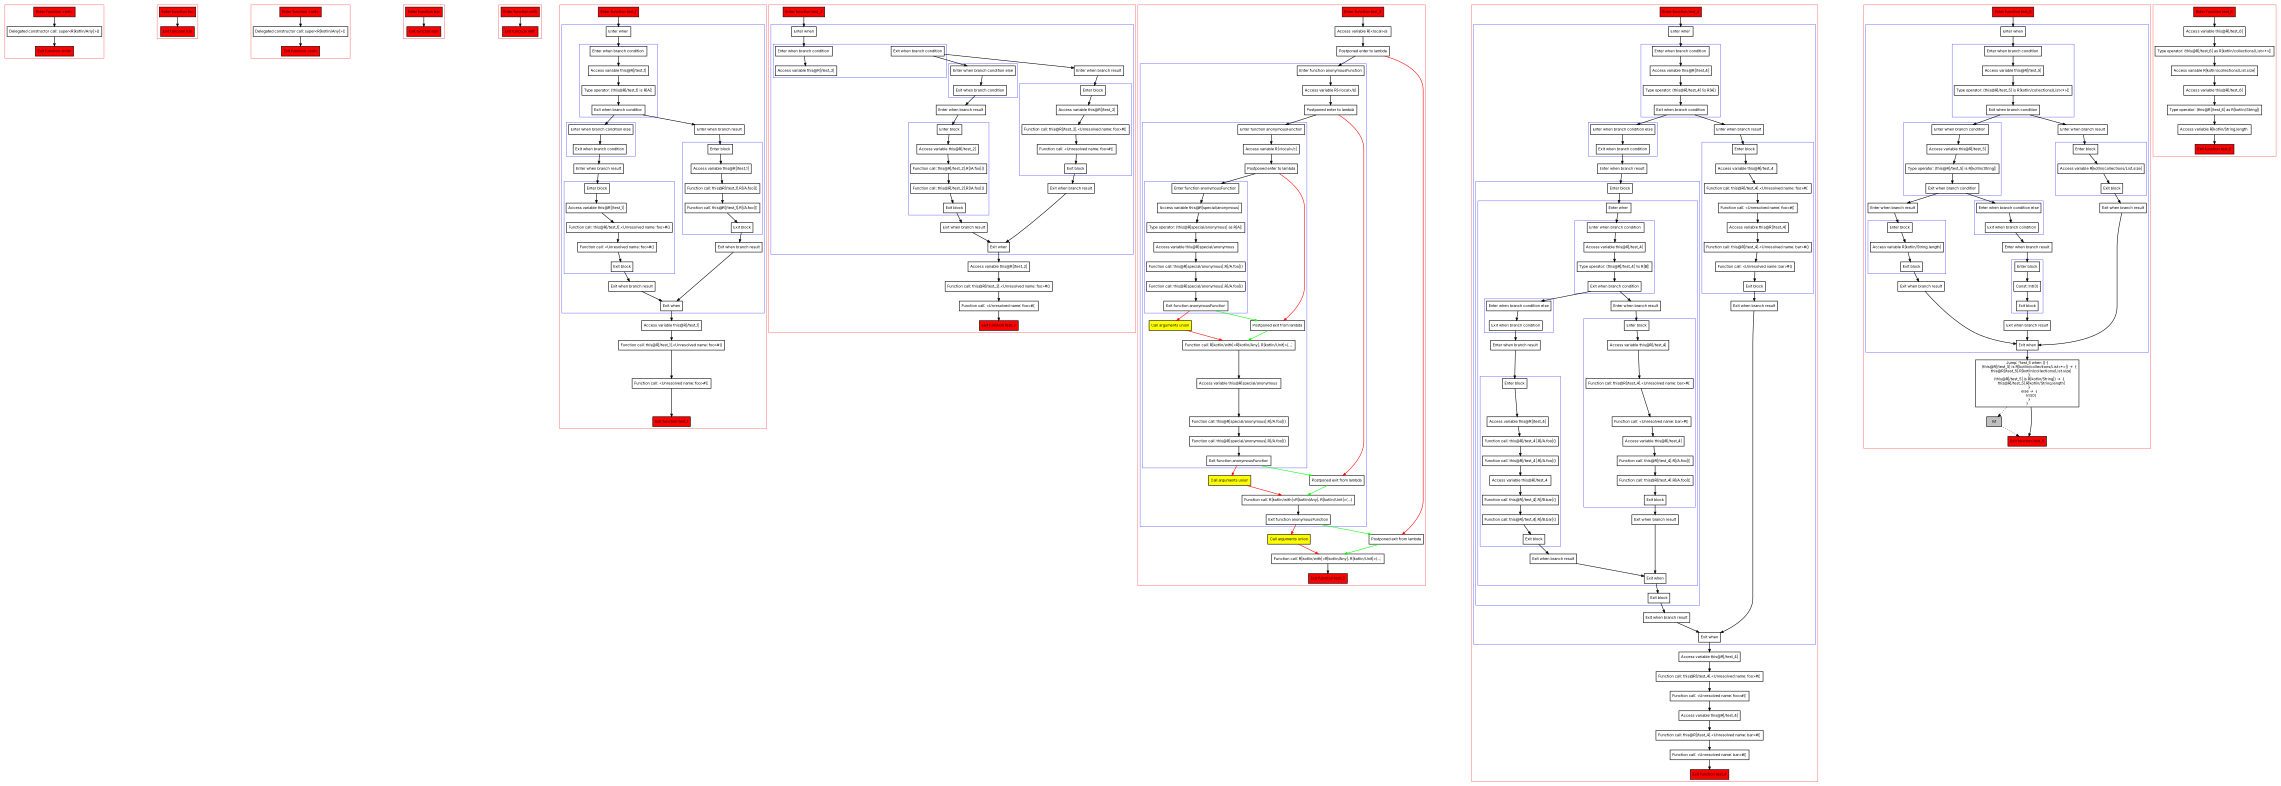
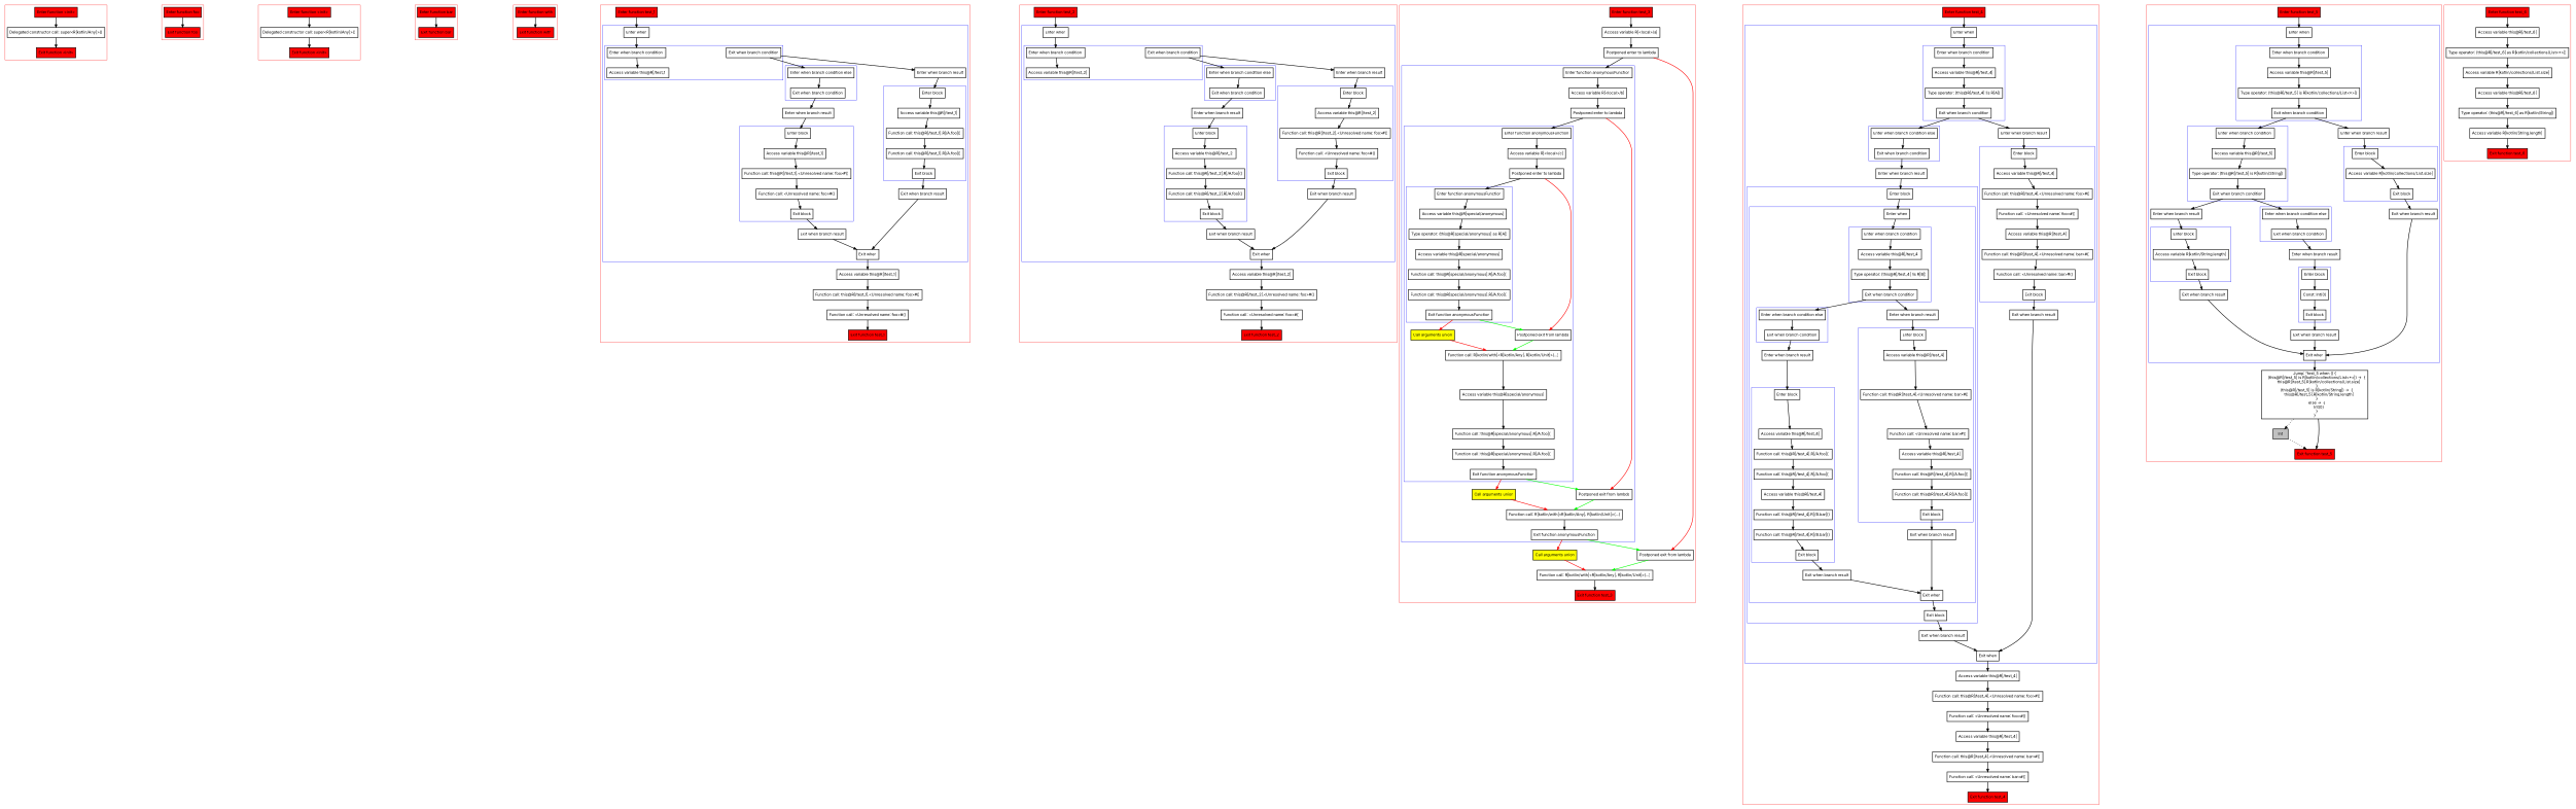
  digraph {
    fontname=Inter
    nodesep=3
    node [fontname=Inter penwidth=2 shape=box]
    edge [fontname=Inter penwidth=2]
    n1 [fillcolor=red label="Enter function <init>" style=filled]
    n2 [label="Delegated constructor call: super<R|kotlin/Any|>()"]
    n3 [fillcolor=red label="Exit function <init>" style=filled]
    n4 [fillcolor=red label="Enter function foo" style=filled]
    n5 [fillcolor=red label="Exit function foo" style=filled]
    n6 [fillcolor=red label="Enter function <init>" style=filled]
    n7 [label="Delegated constructor call: super<R|kotlin/Any|>()"]
    n8 [fillcolor=red label="Exit function <init>" style=filled]
    n9 [fillcolor=red label="Enter function bar" style=filled]
    n10 [fillcolor=red label="Exit function bar" style=filled]
    n11 [fillcolor=red label="Enter function with" style=filled]
    n12 [fillcolor=red label="Exit function with" style=filled]
    n13 [label="Enter when branch condition "]
    n14 [label="Access variable this@R|/test_1|"]
-   n15 [label="Type operator: (this@R|/test_1| is R|A|)"]
    n16 [label="Exit when branch condition"]
    n17 [label="Enter when branch condition else"]
    n18 [label="Exit when branch condition"]
    n19 [label="Enter block"]
    n20 [label="Access variable this@R|/test_1|"]
    n21 [label="Function call: this@R|/test_1|.<Unresolved name: foo>#()"]
    n22 [label="Function call: <Unresolved name: foo>#()"]
    n23 [label="Exit block"]
    n24 [label="Enter block"]
    n25 [label="Access variable this@R|/test_1|"]
    n26 [label="Function call: this@R|/test_1|.R|/A.foo|()"]
    n27 [label="Function call: this@R|/test_1|.R|/A.foo|()"]
    n28 [label="Exit block"]
    n29 [label="Enter when"]
    n30 [label="Enter when branch result"]
    n31 [label="Exit when branch result"]
    n32 [label="Enter when branch result"]
    n33 [label="Exit when branch result"]
    n34 [label="Exit when"]
    n35 [fillcolor=red label="Enter function test_1" style=filled]
    n36 [label="Access variable this@R|/test_1|"]
    n37 [label="Function call: this@R|/test_1|.<Unresolved name: foo>#()"]
    n38 [label="Function call: <Unresolved name: foo>#()"]
    n39 [fillcolor=red label="Exit function test_1" style=filled]
    n40 [label="Enter when branch condition "]
    n41 [label="Access variable this@R|/test_2|"]
    n42 [label="Exit when branch condition"]
    n43 [label="Enter when branch condition else"]
    n44 [label="Exit when branch condition"]
    n45 [label="Enter block"]
    n46 [label="Access variable this@R|/test_2|"]
    n47 [label="Function call: this@R|/test_2|.R|/A.foo|()"]
    n48 [label="Function call: this@R|/test_2|.R|/A.foo|()"]
    n49 [label="Exit block"]
    n50 [label="Enter block"]
    n51 [label="Access variable this@R|/test_2|"]
    n52 [label="Function call: this@R|/test_2|.<Unresolved name: foo>#()"]
    n53 [label="Function call: <Unresolved name: foo>#()"]
    n54 [label="Exit block"]
    n55 [label="Enter when"]
    n56 [label="Enter when branch result"]
    n57 [label="Exit when branch result"]
    n58 [label="Enter when branch result"]
    n59 [label="Exit when branch result"]
    n60 [label="Exit when"]
    n61 [fillcolor=red label="Enter function test_2" style=filled]
    n62 [label="Access variable this@R|/test_2|"]
    n63 [label="Function call: this@R|/test_2|.<Unresolved name: foo>#()"]
    n64 [label="Function call: <Unresolved name: foo>#()"]
    n65 [fillcolor=red label="Exit function test_2" style=filled]
    n66 [label="Enter function anonymousFunction"]
    n67 [label="Access variable this@R|special/anonymous|"]
    n68 [label="Type operator: (this@R|special/anonymous| as R|A|)"]
    n69 [label="Access variable this@R|special/anonymous|"]
    n70 [label="Function call: this@R|special/anonymous|.R|/A.foo|()"]
    n71 [label="Function call: this@R|special/anonymous|.R|/A.foo|()"]
    n72 [label="Exit function anonymousFunction"]
    n73 [label="Enter function anonymousFunction"]
    n74 [label="Access variable R|<local>/c|"]
    n75 [label="Postponed enter to lambda"]
    n76 [fillcolor=yellow label="Call arguments union" style=filled]
    n77 [label="Postponed exit from lambda"]
    n78 [label="Function call: R|kotlin/with|<R|kotlin/Any|, R|kotlin/Unit|>(...)"]
    n79 [label="Access variable this@R|special/anonymous|"]
    n80 [label="Function call: this@R|special/anonymous|.R|/A.foo|()"]
    n81 [label="Function call: this@R|special/anonymous|.R|/A.foo|()"]
    n82 [label="Exit function anonymousFunction"]
    n83 [label="Enter function anonymousFunction"]
    n84 [label="Access variable R|<local>/b|"]
    n85 [label="Postponed enter to lambda"]
    n86 [fillcolor=yellow label="Call arguments union" style=filled]
    n87 [label="Postponed exit from lambda"]
    n88 [label="Function call: R|kotlin/with|<R|kotlin/Any|, R|kotlin/Unit|>(...)"]
    n89 [label="Exit function anonymousFunction"]
    n90 [fillcolor=red label="Enter function test_3" style=filled]
    n91 [label="Access variable R|<local>/a|"]
    n92 [label="Postponed enter to lambda"]
    n93 [fillcolor=yellow label="Call arguments union" style=filled]
    n94 [label="Postponed exit from lambda"]
    n95 [label="Function call: R|kotlin/with|<R|kotlin/Any|, R|kotlin/Unit|>(...)"]
    n96 [fillcolor=red label="Exit function test_3" style=filled]
    n97 [label="Enter when branch condition "]
    n98 [label="Access variable this@R|/test_4|"]
    n99 [label="Type operator: (this@R|/test_4| !is R|A|)"]
    n100 [label="Exit when branch condition"]
    n101 [label="Enter when branch condition else"]
    n102 [label="Exit when branch condition"]
    n103 [label="Enter when branch condition else"]
    n104 [label="Exit when branch condition"]
    n105 [label="Enter when branch condition "]
    n106 [label="Access variable this@R|/test_4|"]
    n107 [label="Type operator: (this@R|/test_4| !is R|B|)"]
    n108 [label="Exit when branch condition"]
    n109 [label="Enter block"]
    n110 [label="Access variable this@R|/test_4|"]
    n111 [label="Function call: this@R|/test_4|.R|/A.foo|()"]
    n112 [label="Function call: this@R|/test_4|.R|/A.foo|()"]
    n113 [label="Access variable this@R|/test_4|"]
    n114 [label="Function call: this@R|/test_4|.R|/B.bar|()"]
    n115 [label="Function call: this@R|/test_4|.R|/B.bar|()"]
    n116 [label="Exit block"]
    n117 [label="Enter block"]
    n118 [label="Access variable this@R|/test_4|"]
    n119 [label="Function call: this@R|/test_4|.<Unresolved name: bar>#()"]
    n120 [label="Function call: <Unresolved name: bar>#()"]
    n121 [label="Access variable this@R|/test_4|"]
    n122 [label="Function call: this@R|/test_4|.R|/A.foo|()"]
    n123 [label="Function call: this@R|/test_4|.R|/A.foo|()"]
    n124 [label="Exit block"]
    n125 [label="Enter when"]
    n126 [label="Enter when branch result"]
    n127 [label="Exit when branch result"]
    n128 [label="Enter when branch result"]
    n129 [label="Exit when branch result"]
    n130 [label="Exit when"]
    n131 [label="Enter block"]
    n132 [label="Exit block"]
    n133 [label="Enter block"]
    n134 [label="Access variable this@R|/test_4|"]
    n135 [label="Function call: this@R|/test_4|.<Unresolved name: foo>#()"]
    n136 [label="Function call: <Unresolved name: foo>#()"]
    n137 [label="Access variable this@R|/test_4|"]
    n138 [label="Function call: this@R|/test_4|.<Unresolved name: bar>#()"]
    n139 [label="Function call: <Unresolved name: bar>#()"]
    n140 [label="Exit block"]
    n141 [label="Enter when"]
    n142 [label="Enter when branch result"]
    n143 [label="Exit when branch result"]
    n144 [label="Enter when branch result"]
    n145 [label="Exit when branch result"]
    n146 [label="Exit when"]
    n147 [fillcolor=red label="Enter function test_4" style=filled]
    n148 [label="Access variable this@R|/test_4|"]
    n149 [label="Function call: this@R|/test_4|.<Unresolved name: foo>#()"]
    n150 [label="Function call: <Unresolved name: foo>#()"]
    n151 [label="Access variable this@R|/test_4|"]
    n152 [label="Function call: this@R|/test_4|.<Unresolved name: bar>#()"]
    n153 [label="Function call: <Unresolved name: bar>#()"]
    n154 [fillcolor=red label="Exit function test_4" style=filled]
    n155 [label="Enter when branch condition "]
    n156 [label="Access variable this@R|/test_5|"]
    n157 [label="Type operator: (this@R|/test_5| is R|kotlin/collections/List<*>|)"]
    n158 [label="Exit when branch condition"]
    n159 [label="Enter when branch condition "]
    n160 [label="Access variable this@R|/test_5|"]
    n161 [label="Type operator: (this@R|/test_5| is R|kotlin/String|)"]
    n162 [label="Exit when branch condition"]
    n163 [label="Enter when branch condition else"]
    n164 [label="Exit when branch condition"]
    n165 [label="Enter block"]
    n166 [label="Const: Int(0)"]
    n167 [label="Exit block"]
    n168 [label="Enter block"]
    n169 [label="Access variable R|kotlin/String.length|"]
    n170 [label="Exit block"]
    n171 [label="Enter block"]
    n172 [label="Access variable R|kotlin/collections/List.size|"]
    n173 [label="Exit block"]
    n174 [label="Enter when"]
    n175 [label="Enter when branch result"]
    n176 [label="Exit when branch result"]
    n177 [label="Enter when branch result"]
    n178 [label="Exit when branch result"]
    n179 [label="Enter when branch result"]
    n180 [label="Exit when branch result"]
    n181 [label="Exit when"]
    n182 [fillcolor=red label="Enter function test_5" style=filled]
    n183 [label="Jump: ^test_5 when () {\n    (this@R|/test_5| is R|kotlin/collections/List<*>|) ->  {\n        this@R|/test_5|.R|kotlin/collections/List.size|\n    }\n    (this@R|/test_5| is R|kotlin/String|) ->  {\n        this@R|/test_5|.R|kotlin/String.length|\n    }\n    else ->  {\n        Int(0)\n    }\n}\n"]
    n184 [fillcolor=gray label=Int style=filled]
    n185 [fillcolor=red label="Exit function test_5" style=filled]
    n186 [fillcolor=red label="Enter function test_6" style=filled]
    n187 [label="Access variable this@R|/test_6|"]
    n188 [label="Type operator: (this@R|/test_6| as R|kotlin/collections/List<*>|)"]
    n189 [label="Access variable R|kotlin/collections/List.size|"]
    n190 [label="Access variable this@R|/test_6|"]
    n191 [label="Type operator: (this@R|/test_6| as R|kotlin/String|)"]
    n192 [label="Access variable R|kotlin/String.length|"]
    n193 [fillcolor=red label="Exit function test_6" style=filled]
    subgraph cluster_1 {
      color=red
      n1
      n2
      n3
    }
    subgraph cluster_2 {
      color=red
      n4
      n5
    }
    subgraph cluster_3 {
      color=red
      n6
      n7
      n8
    }
    subgraph cluster_4 {
      color=red
      n9
      n10
    }
    subgraph cluster_5 {
      color=red
      n11
      n12
    }
    subgraph cluster_6 {
      color=red
      n35
      n36
      n37
      n38
      n39
      subgraph cluster_7 {
        color=blue
        n29
        n30
        n31
        n32
        n33
        n34
        subgraph cluster_8 {
          color=blue
          n13
          n14
-         n15
          n16
        }
        subgraph cluster_9 {
          color=blue
          n17
          n18
        }
        subgraph cluster_10 {
          color=blue
          n19
          n20
          n21
          n22
          n23
        }
        subgraph cluster_11 {
          color=blue
          n24
          n25
          n26
          n27
          n28
        }
      }
    }
    subgraph cluster_12 {
      color=red
      n61
      n62
      n63
      n64
      n65
      subgraph cluster_13 {
        color=blue
        n55
        n56
        n57
        n58
        n59
        n60
        subgraph cluster_14 {
          color=blue
          n40
          n41
          n42
        }
        subgraph cluster_15 {
          color=blue
          n43
          n44
        }
        subgraph cluster_16 {
          color=blue
          n45
          n46
          n47
          n48
          n49
        }
        subgraph cluster_17 {
          color=blue
          n50
          n51
          n52
          n53
          n54
        }
      }
    }
    subgraph cluster_18 {
      color=red
      n90
      n91
      n92
      n93
      n94
      n95
      n96
      subgraph cluster_19 {
        color=blue
        n83
        n84
        n85
        n86
        n87
        n88
        n89
        subgraph cluster_20 {
          color=blue
          n73
          n74
          n75
          n76
          n77
          n78
          n79
          n80
          n81
          n82
          subgraph cluster_21 {
            color=blue
            n66
            n67
            n68
            n69
            n70
            n71
            n72
          }
        }
      }
    }
    subgraph cluster_22 {
      color=red
      n147
      n148
      n149
      n150
      n151
      n152
      n153
      n154
      subgraph cluster_23 {
        color=blue
        n141
        n142
        n143
        n144
        n145
        n146
        subgraph cluster_24 {
          color=blue
          n97
          n98
          n99
          n100
        }
        subgraph cluster_25 {
          color=blue
          n101
          n102
        }
        subgraph cluster_26 {
          color=blue
          n131
          n132
          subgraph cluster_27 {
            color=blue
            n125
            n126
            n127
            n128
            n129
            n130
            subgraph cluster_28 {
              color=blue
              n103
              n104
            }
            subgraph cluster_29 {
              color=blue
              n105
              n106
              n107
              n108
            }
            subgraph cluster_30 {
              color=blue
              n109
              n110
              n111
              n112
              n113
              n114
              n115
              n116
            }
            subgraph cluster_31 {
              color=blue
              n117
              n118
              n119
              n120
              n121
              n122
              n123
              n124
            }
          }
        }
        subgraph cluster_32 {
          color=blue
          n133
          n134
          n135
          n136
          n137
          n138
          n139
          n140
        }
      }
    }
    subgraph cluster_33 {
      color=red
      n182
      n183
      n184
      n185
      subgraph cluster_34 {
        color=blue
        n174
        n175
        n176
        n177
        n178
        n179
        n180
        n181
        subgraph cluster_35 {
          color=blue
          n155
          n156
          n157
          n158
        }
        subgraph cluster_36 {
          color=blue
          n159
          n160
          n161
          n162
        }
        subgraph cluster_37 {
          color=blue
          n163
          n164
        }
        subgraph cluster_38 {
          color=blue
          n165
          n166
          n167
        }
        subgraph cluster_39 {
          color=blue
          n168
          n169
          n170
        }
        subgraph cluster_40 {
          color=blue
          n171
          n172
          n173
        }
      }
    }
    subgraph cluster_41 {
      color=red
      n186
      n187
      n188
      n189
      n190
      n191
      n192
      n193
    }
    n1 -> n2
    n2 -> n3
    n4 -> n5
    n6 -> n7
    n7 -> n8
    n9 -> n10
    n11 -> n12
    n13 -> n14
-   n14 -> n15
-   n15 -> n16
    n16 -> n17
    n16 -> n32
    n17 -> n18
    n18 -> n30
    n19 -> n20
    n20 -> n21
    n21 -> n22
    n22 -> n23
    n23 -> n31
    n24 -> n25
    n25 -> n26
    n26 -> n27
    n27 -> n28
    n28 -> n33
    n29 -> n13
    n30 -> n19
    n31 -> n34
    n32 -> n24
    n33 -> n34
    n34 -> n36
    n35 -> n29
    n36 -> n37
    n37 -> n38
    n38 -> n39
    n40 -> n41
    n42 -> n43
    n42 -> n58
    n43 -> n44
    n44 -> n56
    n45 -> n46
    n46 -> n47
    n47 -> n48
    n48 -> n49
    n49 -> n57
    n50 -> n51
    n51 -> n52
    n52 -> n53
    n53 -> n54
    n54 -> n59
    n55 -> n40
    n56 -> n45
    n57 -> n60
    n58 -> n50
    n59 -> n60
    n60 -> n62
    n61 -> n55
    n62 -> n63
    n63 -> n64
    n64 -> n65
    n66 -> n67
    n67 -> n68
    n68 -> n69
    n69 -> n70
    n70 -> n71
    n71 -> n72
    n72 -> n76 [color=red]
    n72 -> n77 [color=green]
    n73 -> n74
    n74 -> n75
    n75 -> n66
    n75 -> n77 [color=red]
    n76 -> n78 [color=red]
    n77 -> n78 [color=green]
    n78 -> n79
    n79 -> n80
    n80 -> n81
    n81 -> n82
    n82 -> n86 [color=red]
    n82 -> n87 [color=green]
    n83 -> n84
    n84 -> n85
    n85 -> n73
    n85 -> n87 [color=red]
    n86 -> n88 [color=red]
    n87 -> n88 [color=green]
    n88 -> n89
    n89 -> n93 [color=red]
    n89 -> n94 [color=green]
    n90 -> n91
    n91 -> n92
    n92 -> n83
    n92 -> n94 [color=red]
    n93 -> n95 [color=red]
    n94 -> n95 [color=green]
    n95 -> n96
    n97 -> n98
    n98 -> n99
    n99 -> n100
    n100 -> n101
    n100 -> n144
    n101 -> n102
    n102 -> n142
    n103 -> n104
    n104 -> n126
    n105 -> n106
    n106 -> n107
    n107 -> n108
    n108 -> n103
    n108 -> n128
    n109 -> n110
    n110 -> n111
    n111 -> n112
    n112 -> n113
    n113 -> n114
    n114 -> n115
    n115 -> n116
    n116 -> n127
    n117 -> n118
    n118 -> n119
    n119 -> n120
    n120 -> n121
    n121 -> n122
    n122 -> n123
    n123 -> n124
    n124 -> n129
    n125 -> n105
    n126 -> n109
    n127 -> n130
    n128 -> n117
    n129 -> n130
    n130 -> n132
    n131 -> n125
    n132 -> n143
    n133 -> n134
    n134 -> n135
    n135 -> n136
    n136 -> n137
    n137 -> n138
    n138 -> n139
    n139 -> n140
    n140 -> n145
    n141 -> n97
    n142 -> n131
    n143 -> n146
    n144 -> n133
    n145 -> n146
    n146 -> n148
    n147 -> n141
    n148 -> n149
    n149 -> n150
    n150 -> n151
    n151 -> n152
    n152 -> n153
    n153 -> n154
    n155 -> n156
    n156 -> n157
    n157 -> n158
    n158 -> n159
    n158 -> n179
    n159 -> n160
    n160 -> n161
    n161 -> n162
    n162 -> n163
    n162 -> n177
    n163 -> n164
    n164 -> n175
    n165 -> n166
    n166 -> n167
    n167 -> n176
    n168 -> n169
    n169 -> n170
    n170 -> n178
    n171 -> n172
    n172 -> n173
    n173 -> n180
    n174 -> n155
    n175 -> n165
    n176 -> n181
    n177 -> n168
    n178 -> n181
    n179 -> n171
    n180 -> n181
    n181 -> n183
    n182 -> n174
    n183 -> n184 [style=dotted]
    n183 -> n185
    n184 -> n185 [style=dotted]
    n186 -> n187
    n187 -> n188
    n188 -> n189
    n189 -> n190
    n190 -> n191
    n191 -> n192
    n192 -> n193
  }
